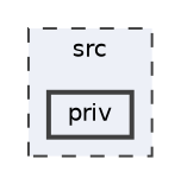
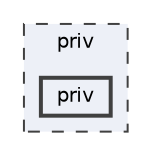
  digraph {
    compound=true
    n1 [color=grey25 fillcolor="#edf0f7" fontname=Helvetica fontsize=10 height=0.2 label=priv shape=box style="filled,bold" width=0.4]
    subgraph cluster_1 {
      bgcolor="#edf0f7"
      fontname=Helvetica
      fontsize=10
-     label=src
+     label=priv
      pencolor=grey25
      style="filled,dashed"
      n1
    }
  }
